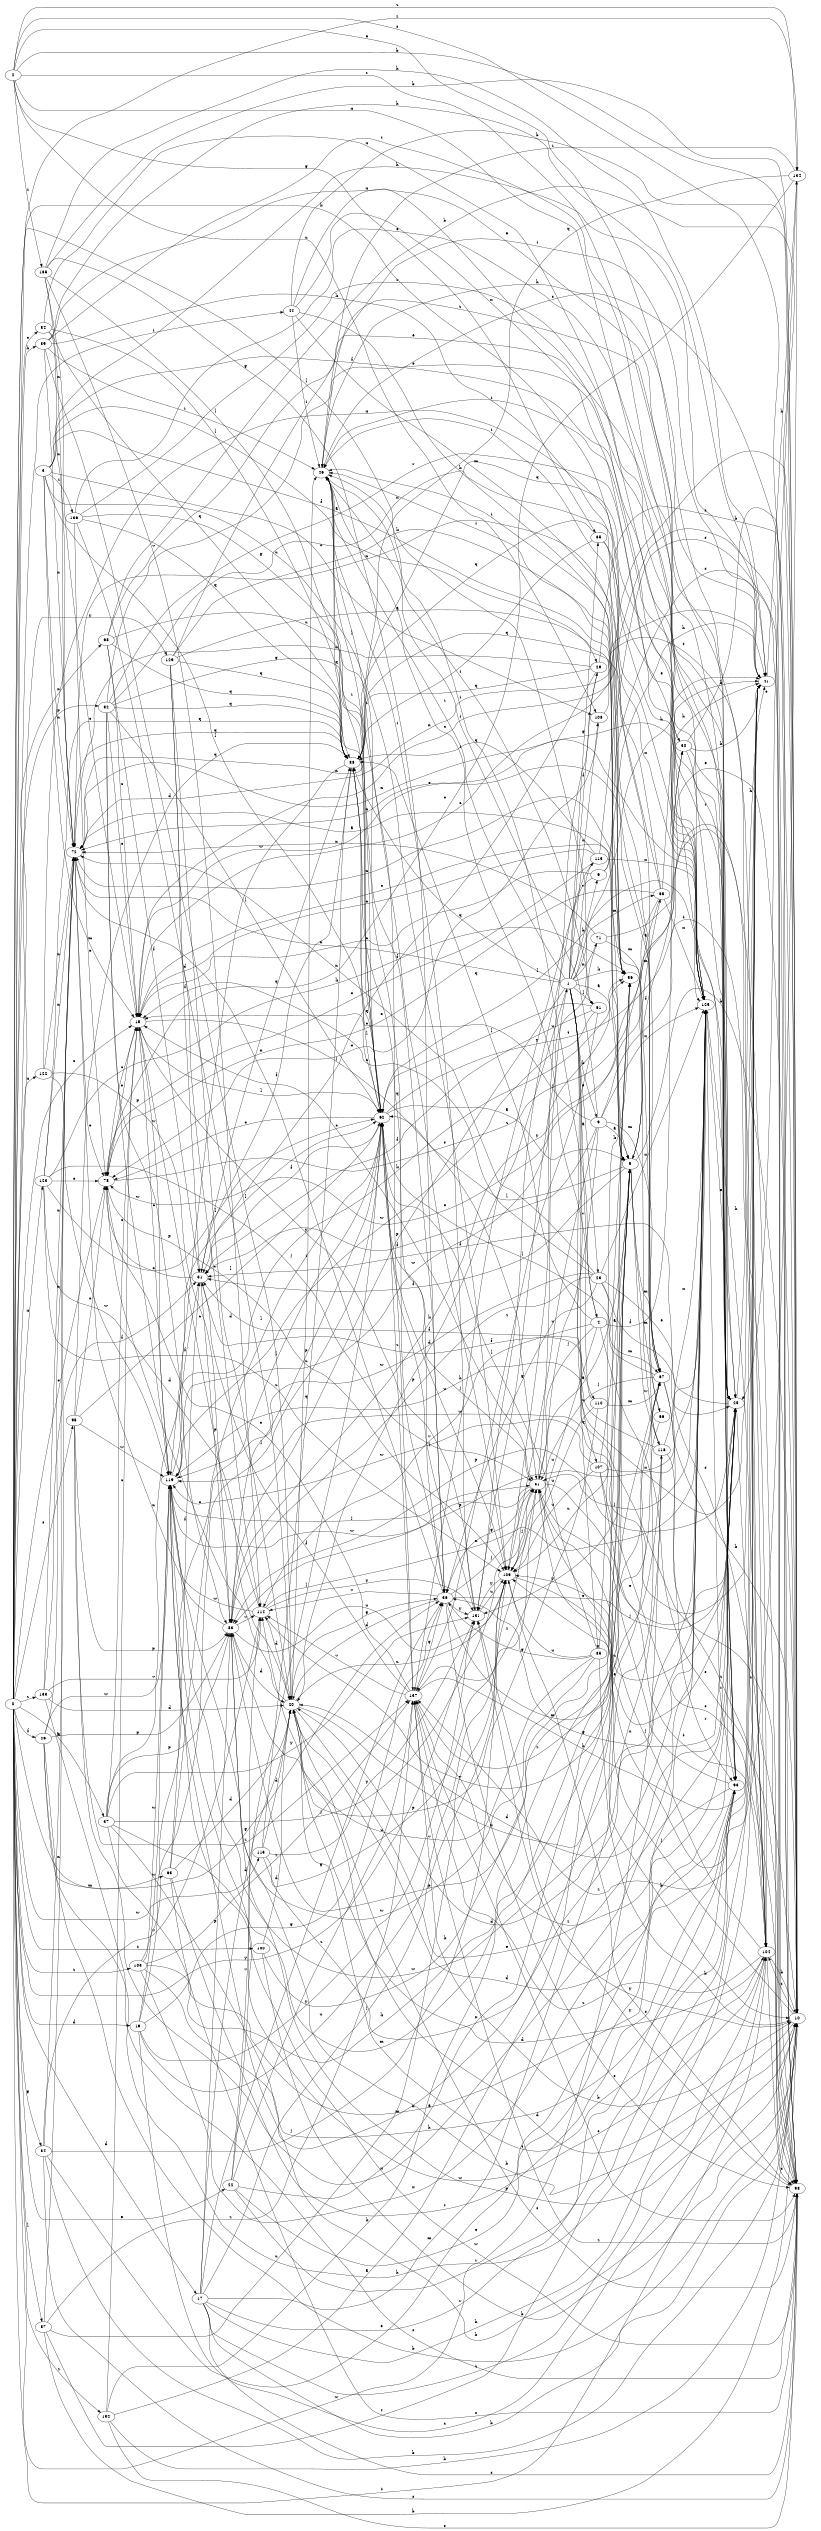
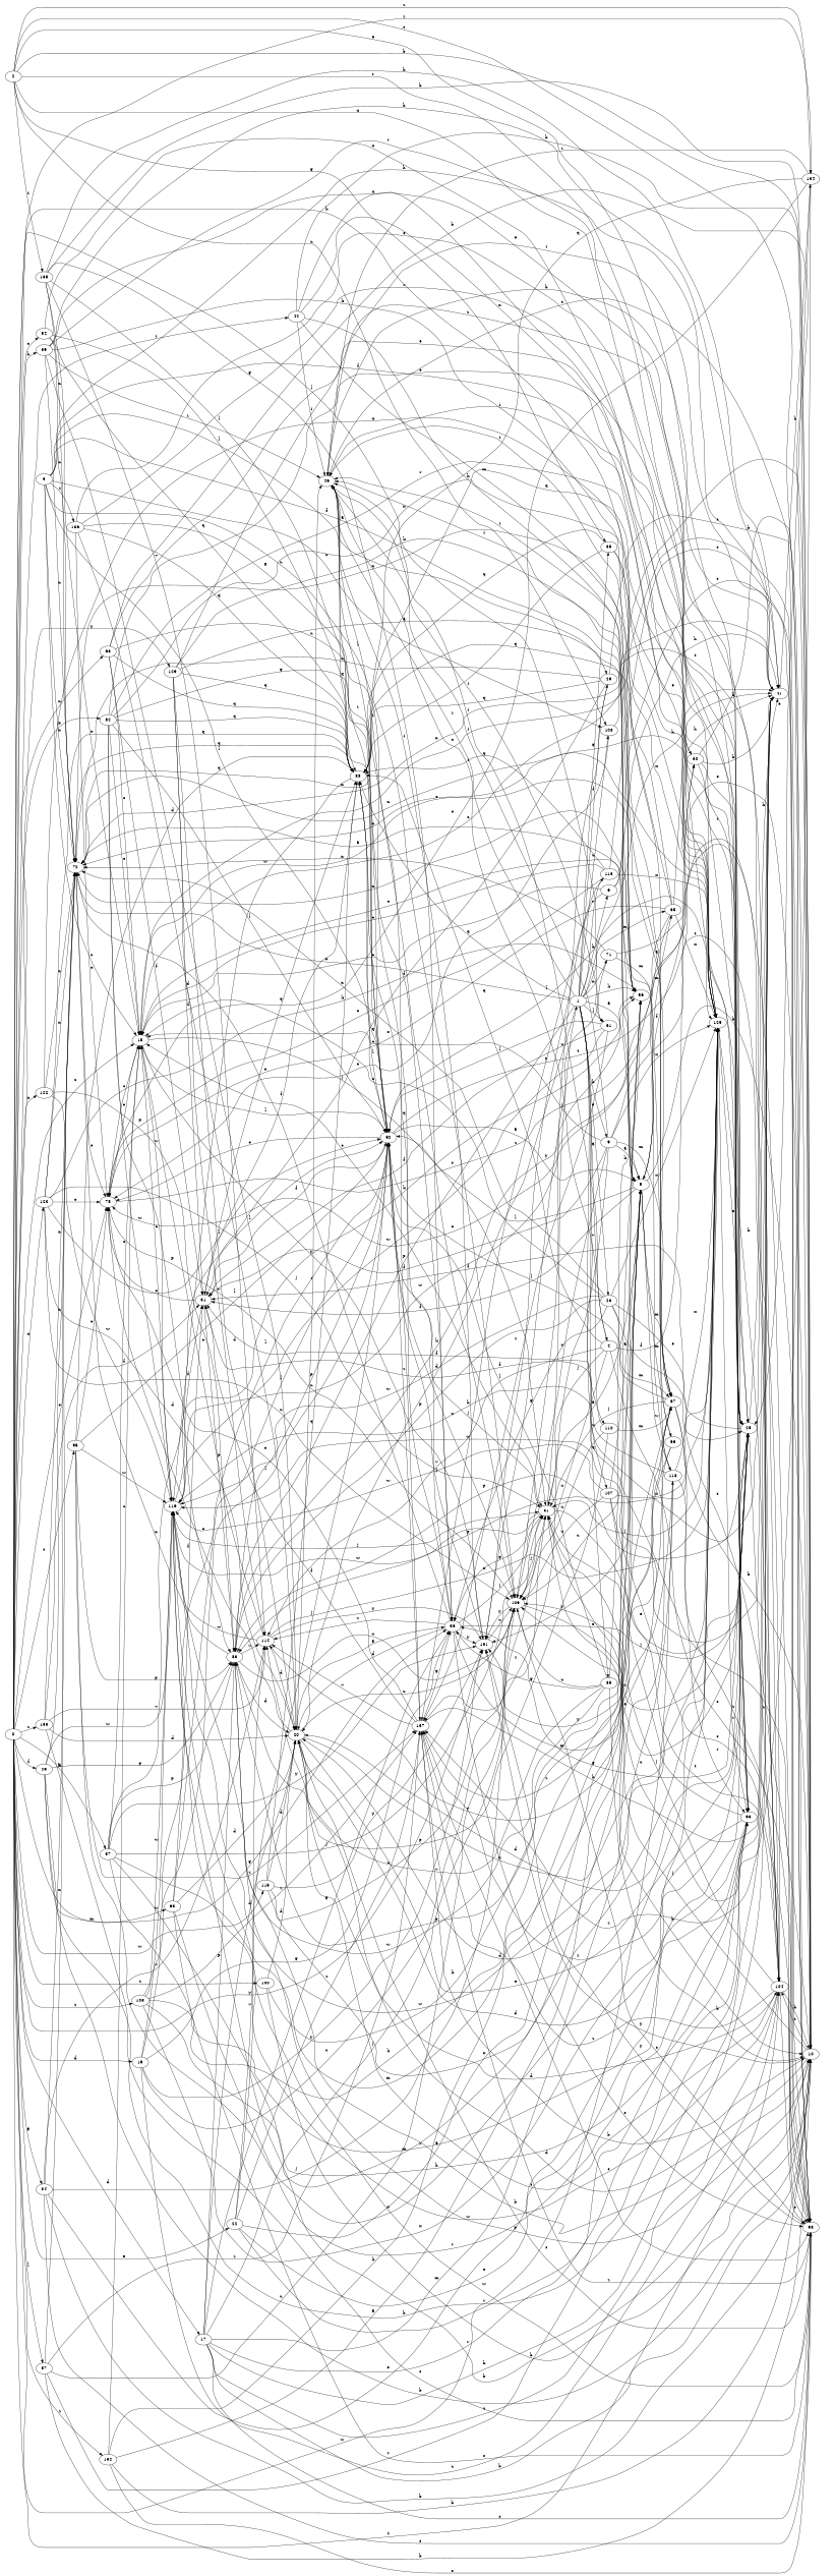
  strict digraph {
    rankdir=LR
    n1 [label=54]
    0
    15
    17
    19
    22
    26
    34
    37
    39
    44
    56
    57
    61
    63
    68
    78
    82
    95
    100
    103
    104
    115
    118
    122
    123
    129
    131
    132
    133
    134
    72
    88
    125
    62
    51
    25
    119
    20
    41
    83
    10
    93
    98
    67
    36
    109
    5
    114
    137
    46
    31
    1
    4
    6
    9
    23
    29
    35
    65
    71
    85
    107
    108
    110
    113
    30
    66
    2
    135
    3
    136
    n1 -> 72 [label=n]
    n1 -> 88 [label=q]
    n1 -> 125 [label=x]
    n1 -> 62 [label=l]
    0 -> n1 [label=c]
    0 -> 15 [label=c]
    0 -> 17 [label=d]
    0 -> 19 [label=d]
    0 -> 22 [label=e]
    0 -> 26 [label=f]
    0 -> 34 [label=g]
    0 -> 37 [label=h]
    0 -> 39 [label=h]
    0 -> 44 [label=i]
    0 -> 56 [label=k]
    0 -> 57 [label=l]
    0 -> 61 [label=l]
    0 -> 63 [label=m]
    0 -> 68 [label=n]
    0 -> 78 [label=o]
    0 -> 82 [label=p]
    0 -> 95 [label=s]
    0 -> 100 [label=t]
    0 -> 103 [label=t]
    0 -> 104 [label=t]
    0 -> 115 [label=w]
    0 -> 118 [label=w]
    0 -> 122 [label=x]
    0 -> 123 [label=x]
    0 -> 129 [label=y]
    0 -> 131 [label=y]
    0 -> 132 [label=z]
    0 -> 133 [label=z]
    0 -> 134 [label=z]
    15 -> 78 [label=o]
    15 -> 131 [label=y]
    15 -> 62 [label=l]
    15 -> 51 [label=j]
    15 -> 25 [label=e]
    15 -> 119 [label=w]
    17 -> 104 [label=t]
    17 -> 51 [label=j]
    17 -> 20 [label=d]
    17 -> 41 [label=h]
    17 -> 83 [label=p]
    17 -> 10 [label=b]
    17 -> 93 [label=r]
    17 -> 98 [label=s]
    17 -> 67 [label=m]
    17 -> 36 [label=g]
    19 -> 104 [label=t]
    19 -> 131 [label=y]
    19 -> 62 [label=l]
    19 -> 119 [label=w]
    19 -> 36 [label=g]
    19 -> 109 [label=u]
    22 -> 62 [label=l]
    22 -> 25 [label=e]
    22 -> 93 [label=r]
    22 -> 5 [label=a]
    22 -> 114 [label=v]
    22 -> 137 [label=z]
    26 -> 72 [label=n]
    26 -> 119 [label=w]
    26 -> 41 [label=h]
    26 -> 83 [label=p]
    26 -> 10 [label=b]
    26 -> 36 [label=g]
    34 -> 72 [label=n]
    34 -> 51 [label=j]
    34 -> 25 [label=e]
    34 -> 10 [label=b]
    34 -> 98 [label=s]
    34 -> 114 [label=v]
    37 -> 15 [label=c]
    37 -> 131 [label=y]
    37 -> 62 [label=l]
    37 -> 51 [label=j]
    37 -> 41 [label=h]
    37 -> 83 [label=p]
-   37 -> 93 [label=n]
+   37 -> 93 [label=r]
    37 -> 67 [label=m]
    39 -> 56 [label=k]
    39 -> 72 [label=n]
    39 -> 125 [label=x]
    39 -> 20 [label=d]
    39 -> 41 [label=h]
    39 -> 93 [label=r]
    39 -> 46 [label=i]
    44 -> 56 [label=k]
    44 -> 125 [label=x]
    44 -> 25 [label=e]
    44 -> 10 [label=b]
    44 -> 67 [label=m]
    44 -> 46 [label=i]
    56 -> 15 [label=c]
    57 -> 72 [label=n]
    57 -> 10 [label=b]
    57 -> 93 [label=r]
    57 -> 109 [label=u]
    57 -> 137 [label=z]
    61 -> 62 [label=l]
    61 -> 119 [label=w]
    61 -> 137 [label=z]
    61 -> 46 [label=i]
    61 -> 31 [label=f]
    63 -> 62 [label=l]
    63 -> 20 [label=d]
    63 -> 93 [label=r]
    63 -> 98 [label=s]
    63 -> 31 [label=f]
    68 -> 15 [label=c]
    68 -> 88 [label=q]
    68 -> 25 [label=e]
    68 -> 10 [label=b]
    68 -> 109 [label=u]
    68 -> 31 [label=f]
    78 -> 15 [label=c]
    78 -> 98 [label=s]
    78 -> 109 [label=u]
    82 -> 15 [label=c]
    82 -> 88 [label=q]
    82 -> 125 [label=x]
    82 -> 62 [label=l]
    82 -> 25 [label=e]
    82 -> 119 [label=w]
    82 -> 83 [label=p]
    82 -> 93 [label=r]
    82 -> 36 [label=g]
    95 -> 78 [label=o]
    95 -> 88 [label=q]
    95 -> 125 [label=x]
    95 -> 62 [label=l]
    95 -> 119 [label=w]
    95 -> 83 [label=p]
    95 -> 137 [label=z]
    100 -> 56 [label=k]
    100 -> 20 [label=d]
    100 -> 10 [label=b]
    103 -> 56 [label=k]
    103 -> 125 [label=x]
    103 -> 62 [label=l]
    103 -> 119 [label=w]
    103 -> 67 [label=m]
    103 -> 137 [label=z]
    104 -> 125 [label=h]
    104 -> 51 [label=j]
    104 -> 119 [label=w]
    104 -> 20 [label=d]
    104 -> 10 [label=b]
    104 -> 98 [label=s]
    104 -> 137 [label=z]
    115 -> 131 [label=y]
    115 -> 88 [label=q]
    115 -> 125 [label=x]
    115 -> 20 [label=d]
    115 -> 109 [label=u]
    118 -> 104 [label=t]
    118 -> 72 [label=n]
    118 -> 125 [label=x]
    118 -> 119 [label=w]
    118 -> 137 [label=z]
    118 -> 46 [label=i]
    118 -> 31 [label=f]
    122 -> 72 [label=n]
    122 -> 125 [label=x]
    122 -> 119 [label=w]
    122 -> 83 [label=p]
    123 -> 56 [label=k]
    123 -> 78 [label=o]
    123 -> 72 [label=n]
    123 -> 88 [label=q]
    123 -> 62 [label=l]
    123 -> 51 [label=j]
    123 -> 20 [label=d]
    123 -> 109 [label=u]
    129 -> 56 [label=k]
    129 -> 104 [label=t]
    129 -> 88 [label=q]
    129 -> 20 [label=d]
    129 -> 5 [label=a]
    129 -> 114 [label=v]
    129 -> 31 [label=f]
    131 -> 62 [label=l]
    131 -> 109 [label=u]
    131 -> 46 [label=i]
    132 -> 15 [label=c]
    132 -> 56 [label=k]
    132 -> 10 [label=b]
    132 -> 98 [label=s]
    132 -> 5 [label=a]
    133 -> 72 [label=n]
    133 -> 20 [label=d]
    133 -> 98 [label=s]
    133 -> 114 [label=v]
    133 -> 31 [label=f]
    134 -> 78 [label=o]
    134 -> 88 [label=q]
    134 -> 25 [label=e]
    134 -> 137 [label=z]
    134 -> 46 [label=i]
    72 -> 78 [label=o]
    72 -> 88 [label=q]
    72 -> 5 [label=a]
    88 -> 62 [label=l]
    88 -> 119 [label=w]
    88 -> 31 [label=f]
    125 -> 72 [label=n]
    125 -> 62 [label=l]
    125 -> 51 [label=j]
    125 -> 25 [label=e]
    125 -> 20 [label=d]
    125 -> 83 [label=p]
    125 -> 93 [label=r]
    62 -> 78 [label=o]
    62 -> 104 [label=t]
    62 -> 88 [label=q]
    62 -> 51 [label=j]
    62 -> 83 [label=p]
    62 -> 109 [label=u]
    62 -> 5 [label=a]
    62 -> 137 [label=z]
    62 -> 46 [label=i]
    62 -> 31 [label=f]
    51 -> 15 [label=c]
    51 -> 25 [label=e]
    51 -> 119 [label=w]
    51 -> 10 [label=b]
    51 -> 36 [label=g]
    51 -> 5 [label=a]
    51 -> 1 [label=j]
    25 -> 104 [label=t]
    25 -> 88 [label=q]
    25 -> 20 [label=d]
    25 -> 41 [label=h]
    25 -> 83 [label=p]
    25 -> 36 [label=g]
    25 -> 109 [label=u]
    25 -> 31 [label=f]
    119 -> 15 [label=c]
    119 -> 56 [label=k]
    119 -> 51 [label=j]
    119 -> 41 [label=h]
    119 -> 10 [label=b]
    119 -> 31 [label=f]
    20 -> 78 [label=o]
    20 -> 104 [label=t]
    20 -> 125 [label=x]
    20 -> 25 [label=e]
    20 -> 98 [label=s]
    20 -> 36 [label=g]
    20 -> 109 [label=u]
    20 -> 46 [label=i]
    41 -> 15 [label=c]
    41 -> 134 [label=h]
    41 -> 119 [label=w]
    41 -> 109 [label=u]
    41 -> 46 [label=i]
    83 -> 56 [label=k]
    83 -> 72 [label=n]
    83 -> 20 [label=d]
    83 -> 10 [label=b]
    83 -> 109 [label=u]
    83 -> 114 [label=v]
    10 -> 78 [label=o]
    10 -> 104 [label=t]
    10 -> 131 [label=y]
    10 -> 72 [label=n]
    10 -> 51 [label=j]
    10 -> 20 [label=d]
    10 -> 83 [label=p]
    10 -> 31 [label=f]
    93 -> 51 [label=j]
    93 -> 20 [label=d]
    93 -> 137 [label=z]
    98 -> 15 [label=c]
    98 -> 131 [label=y]
    98 -> 119 [label=w]
    98 -> 137 [label=z]
    67 -> 62 [label=l]
    67 -> 51 [label=j]
    67 -> 10 [label=b]
    67 -> 93 [label=r]
    67 -> 46 [label=i]
    36 -> 131 [label=y]
    36 -> 72 [label=n]
    36 -> 88 [label=q]
    36 -> 51 [label=j]
    36 -> 25 [label=e]
    36 -> 20 [label=d]
    36 -> 98 [label=s]
    36 -> 67 [label=m]
    36 -> 114 [label=v]
    109 -> 131 [label=y]
    109 -> 51 [label=j]
    109 -> 25 [label=e]
    109 -> 98 [label=s]
    5 -> 118 [label=w]
    5 -> 131 [label=y]
    5 -> 62 [label=l]
    5 -> 83 [label=p]
    5 -> 10 [label=b]
    5 -> 67 [label=m]
    5 -> 109 [label=u]
    5 -> 46 [label=i]
    5 -> 31 [label=f]
    5 -> 65 [label=m]
    5 -> 30 [label=f]
    5 -> 66 [label=m]
    114 -> 15 [label=c]
    114 -> 131 [label=y]
    114 -> 125 [label=x]
    114 -> 119 [label=w]
    114 -> 20 [label=d]
    137 -> 78 [label=o]
    137 -> 41 [label=h]
    137 -> 10 [label=b]
    137 -> 98 [label=s]
    137 -> 36 [label=g]
    137 -> 114 [label=v]
    137 -> 46 [label=i]
    137 -> 31 [label=f]
    46 -> 88 [label=q]
    46 -> 62 [label=l]
    46 -> 41 [label=h]
    46 -> 98 [label=s]
    31 -> 78 [label=o]
    31 -> 88 [label=q]
    31 -> 83 [label=p]
    1 -> 56 [label=k]
    1 -> 61 [label=l]
    1 -> 72 [label=n]
    1 -> 88 [label=q]
    1 -> 20 [label=d]
    1 -> 41 [label=h]
    1 -> 83 [label=p]
    1 -> 5 [label=a]
    1 -> 46 [label=i]
    1 -> 4 [label=a]
    1 -> 6 [label=b]
    1 -> 9 [label=b]
    1 -> 23 [label=e]
    1 -> 29 [label=f]
    1 -> 35 [label=g]
    1 -> 65 [label=m]
    1 -> 71 [label=n]
    1 -> 85 [label=q]
    1 -> 107 [label=u]
    1 -> 108 [label=u]
    1 -> 110 [label=v]
    1 -> 113 [label=v]
    4 -> 88 [label=q]
    4 -> 51 [label=j]
    4 -> 98 [label=s]
    4 -> 109 [label=u]
    4 -> 114 [label=v]
    4 -> 46 [label=i]
    4 -> 30 [label=f]
    6 -> 15 [label=c]
    6 -> 41 [label=h]
    6 -> 98 [label=s]
    6 -> 137 [label=z]
    9 -> 15 [label=c]
    9 -> 104 [label=t]
    9 -> 125 [label=x]
    9 -> 67 [label=m]
    9 -> 109 [label=u]
    9 -> 5 [label=a]
    9 -> 137 [label=z]
    9 -> 46 [label=i]
    9 -> 31 [label=f]
    23 -> 15 [label=c]
    23 -> 72 [label=n]
    23 -> 125 [label=x]
    23 -> 25 [label=e]
    23 -> 119 [label=w]
    23 -> 83 [label=p]
    23 -> 98 [label=s]
    23 -> 67 [label=m]
    23 -> 36 [label=g]
    29 -> 72 [label=n]
    29 -> 88 [label=q]
    29 -> 98 [label=s]
    29 -> 109 [label=u]
    29 -> 31 [label=f]
    35 -> 72 [label=n]
    35 -> 88 [label=q]
    35 -> 125 [label=x]
    35 -> 25 [label=e]
    65 -> 78 [label=o]
    65 -> 72 [label=n]
    65 -> 88 [label=q]
    65 -> 125 [label=x]
    65 -> 119 [label=w]
    65 -> 41 [label=h]
    65 -> 5 [label=a]
    71 -> 131 [label=y]
    71 -> 72 [label=n]
    71 -> 41 [label=h]
    71 -> 67 [label=m]
    85 -> 56 [label=k]
    85 -> 62 [label=l]
    85 -> 119 [label=w]
    85 -> 10 [label=b]
    85 -> 36 [label=g]
    85 -> 109 [label=u]
    85 -> 114 [label=v]
    107 -> 104 [label=t]
    107 -> 125 [label=x]
    107 -> 119 [label=w]
    107 -> 98 [label=s]
    107 -> 109 [label=u]
    107 -> 5 [label=a]
    108 -> 78 [label=o]
    108 -> 104 [label=t]
    110 -> 83 [label=p]
    110 -> 67 [label=m]
    110 -> 109 [label=u]
    110 -> 46 [label=i]
    113 -> 15 [label=c]
    113 -> 78 [label=o]
    113 -> 131 [label=y]
    113 -> 88 [label=q]
    113 -> 125 [label=x]
    113 -> 98 [label=s]
    30 -> 25 [label=e]
    30 -> 41 [label=h]
    30 -> 10 [label=b]
    30 -> 93 [label=r]
    30 -> 46 [label=i]
+   66 -> 131 [label=y]
    66 -> 72 [label=n]
    66 -> 114 [label=v]
    2 -> 134 [label=z]
    2 -> 125 [label=x]
    2 -> 25 [label=e]
    2 -> 10 [label=b]
    2 -> 93 [label=r]
    2 -> 98 [label=s]
    2 -> 35 [label=g]
    2 -> 108 [label=u]
    2 -> 135 [label=z]
    135 -> 15 [label=c]
    135 -> 72 [label=n]
    135 -> 62 [label=l]
    135 -> 41 [label=h]
    135 -> 10 [label=b]
    135 -> 36 [label=g]
    135 -> 114 [label=v]
-   3 -> 15 [label=m]
+   3 -> 15 [label=c]
    3 -> 72 [label=n]
    3 -> 62 [label=l]
    3 -> 41 [label=h]
    3 -> 109 [label=u]
    3 -> 5 [label=a]
    3 -> 29 [label=f]
    3 -> 108 [label=u]
    3 -> 30 [label=f]
    3 -> 136 [label=z]
    136 -> 78 [label=o]
    136 -> 88 [label=q]
    136 -> 25 [label=e]
    136 -> 20 [label=d]
    136 -> 93 [label=r]
    136 -> 36 [label=g]
  }
